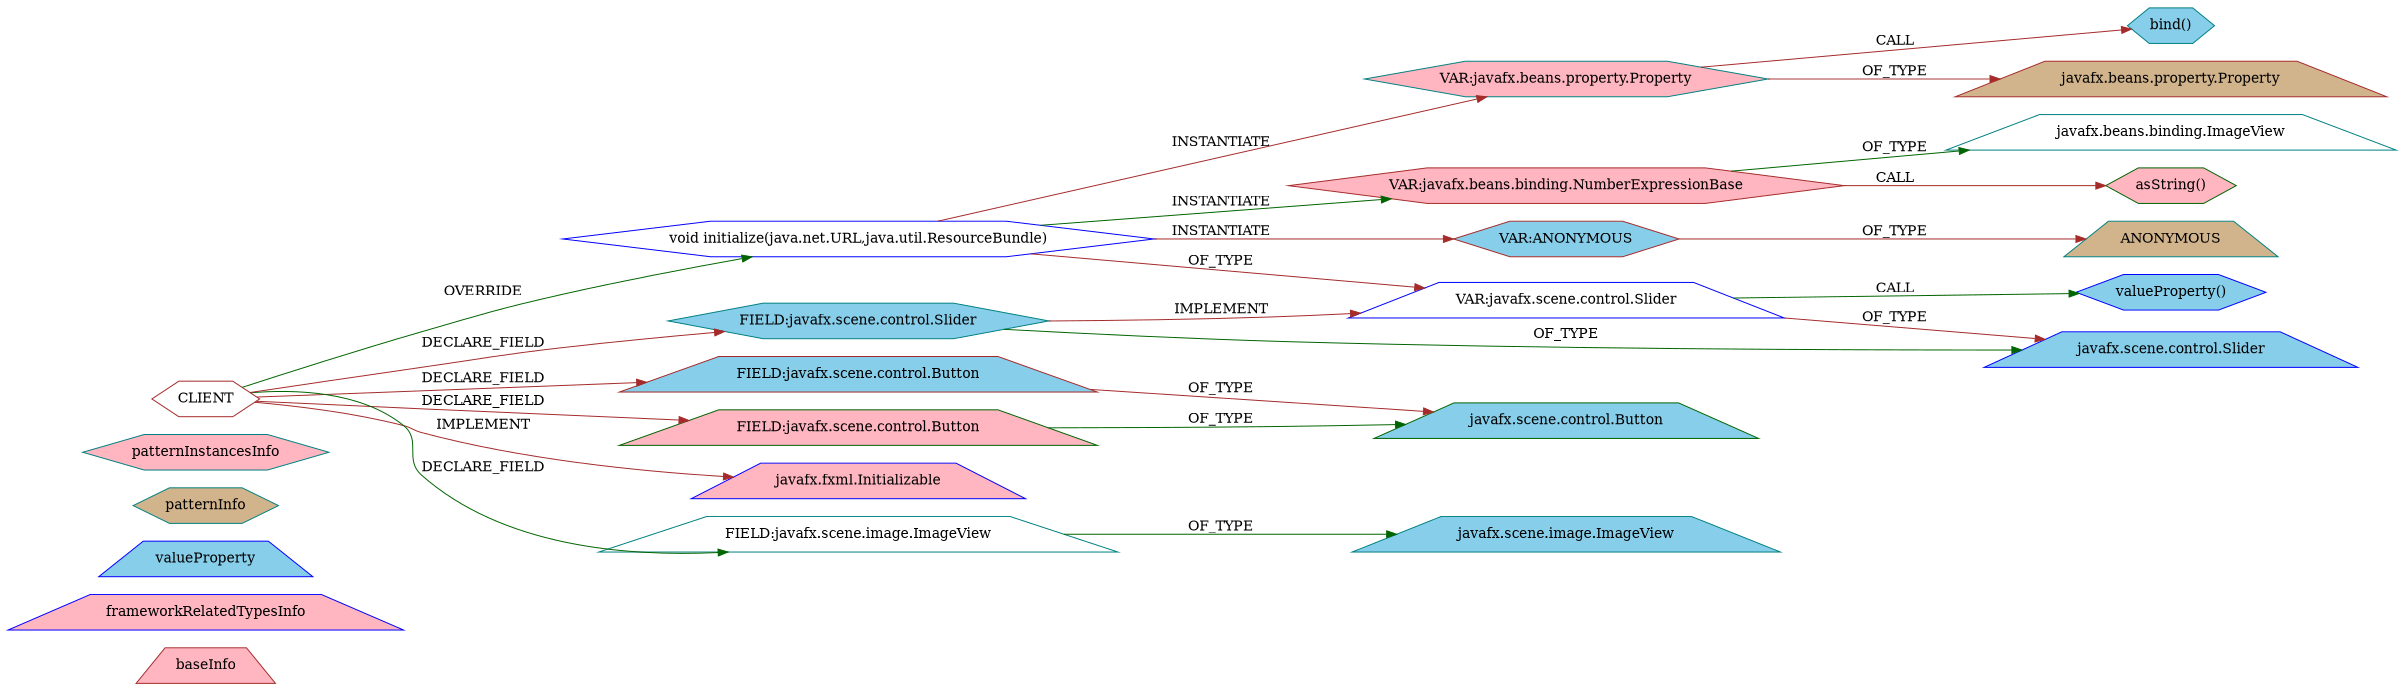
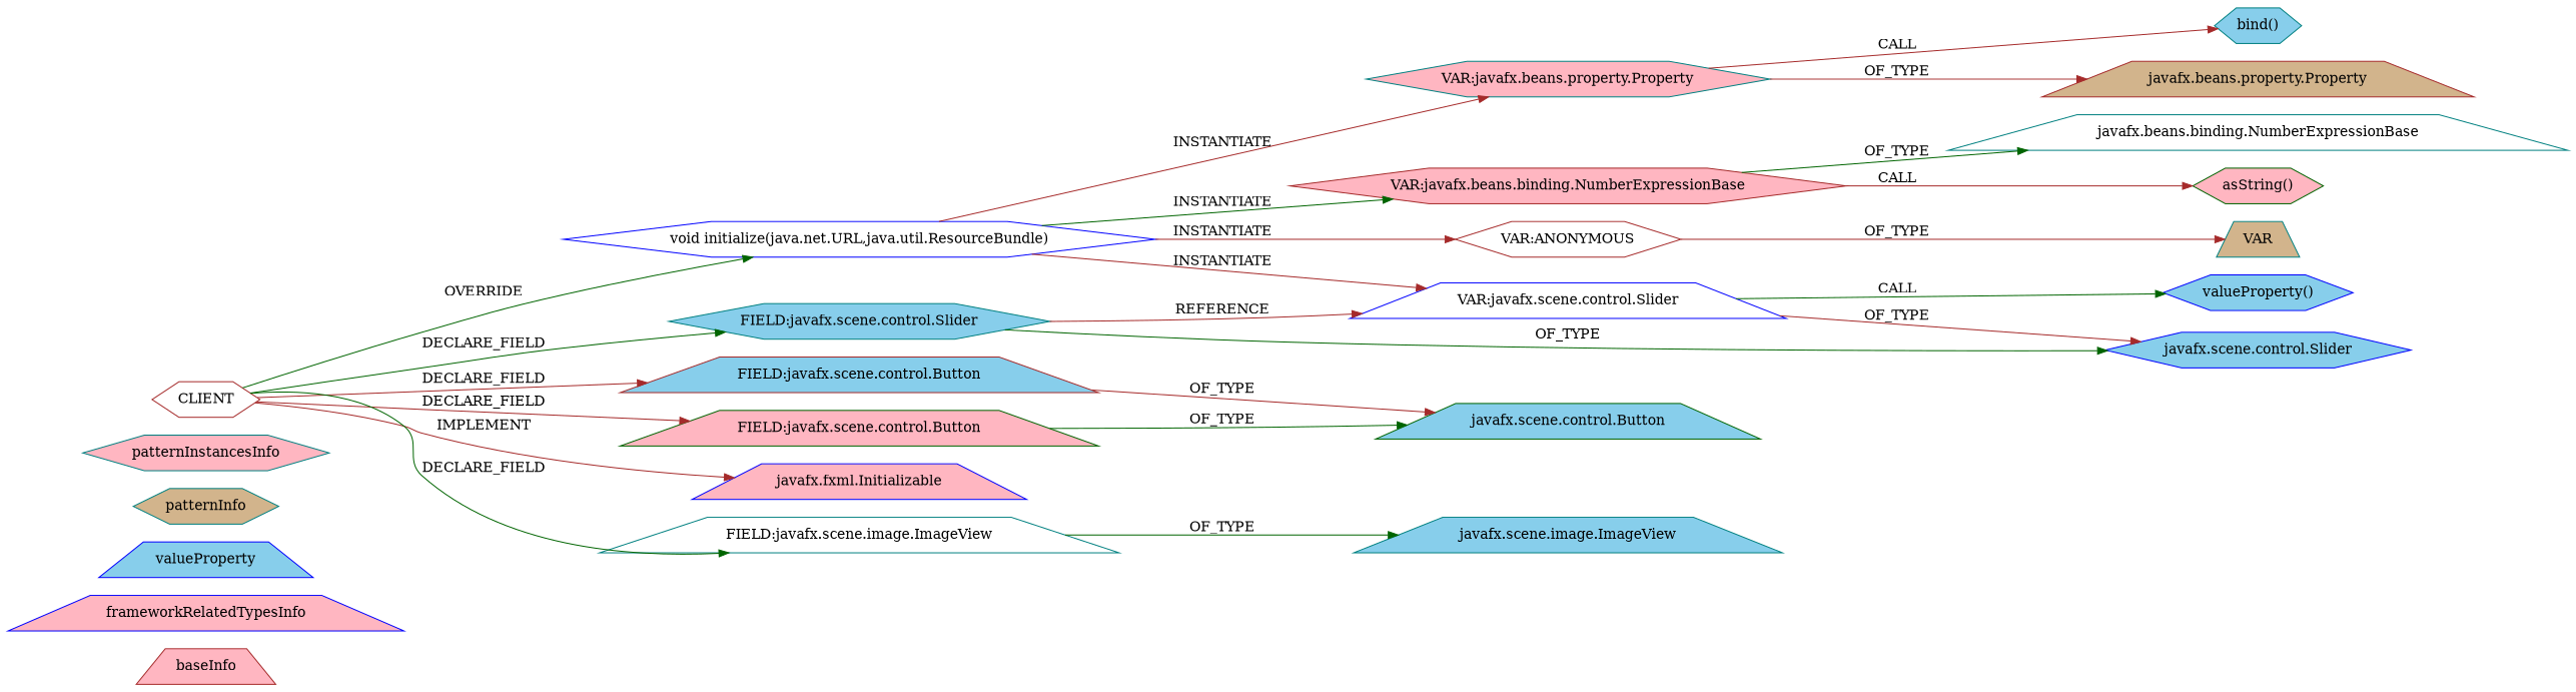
  digraph {
    rankdir=LR
    node [color=teal fillcolor=skyblue shape=trapezium style=filled isFrameworkType=false]
    edge [color=brown]
    baseInfo [category=pattern color=brown fillcolor=lightpink graphId=3764 isAnonymous=false possibleRelation=false isFrameworkType=""]
    frameworkRelatedTypesInfo [0="javafx.fxml.Initializable" color=blue fillcolor=lightpink isFrameworkType=""]
    n3 [color=blue label=valueProperty isFrameworkType=""]
    patternInfo [fillcolor=tan frequency=2.0 patternRootClient=0 shape=hexagon isFrameworkType=""]
    patternInstancesInfo [0="tarchan-ClipFX~/tarchan-ClipFX/ClipFX-master/src/com/mac/tarchan/clipfx/ClipFXController.java~ClipFXController~4467" 1="soonzsoonz-QuickFoot~/soonzsoonz-QuickFoot/QuickFoot-master/src/application/FXMLAdoptionController.java~FXMLAdoptionController~4247" fillcolor=lightpink shape=hexagon isFrameworkType=""]
-   n6 [fillcolor=white label="javafx.beans.binding.ImageView" vertexType=FRAMEWORK_CLASS_TYPE]
+   n6 [fillcolor=white label="javafx.beans.binding.NumberExpressionBase" vertexType=FRAMEWORK_CLASS_TYPE]
    n7 [color=brown fillcolor=lightpink label="VAR:javafx.beans.binding.NumberExpressionBase" shape=hexagon vertexType=VARIABLE_EXPRESION]
    n8 [color=darkgreen fillcolor=lightpink label="asString()" shape=hexagon vertexType=INSIDE_CALL]
    n9 [color=blue fillcolor=white label="void initialize(java.net.URL,java.util.ResourceBundle)" shape=hexagon vertexType=OVERRIDING_METHOD_DECLARATION]
-   n10 [color=brown label="VAR:ANONYMOUS" shape=hexagon vertexType=VARIABLE_EXPRESION]
+   n10 [color=brown fillcolor=white label="VAR:ANONYMOUS" shape=hexagon vertexType=VARIABLE_EXPRESION]
    n11 [color=blue fillcolor=white label="VAR:javafx.scene.control.Slider" vertexType=VARIABLE_EXPRESION]
    n12 [fillcolor=lightpink label="VAR:javafx.beans.property.Property" shape=hexagon vertexType=VARIABLE_EXPRESION]
-   n13 [fillcolor=tan label=ANONYMOUS vertexType=REFERENCE_ANONYMOUS_DECLARATION]
-   n14 [color=blue label="javafx.scene.control.Slider" vertexType=FRAMEWORK_CLASS_TYPE]
+   n13 [fillcolor=tan label=VAR vertexType=REFERENCE_ANONYMOUS_DECLARATION]
+   n14 [color=blue label="javafx.scene.control.Slider" shape=hexagon vertexType=FRAMEWORK_CLASS_TYPE]
    n15 [color=blue label="valueProperty()" shape=hexagon vertexType=INSIDE_CALL]
    n16 [label="bind()" shape=hexagon vertexType=INSIDE_CALL]
    n17 [color=brown fillcolor=tan label="javafx.beans.property.Property" vertexType=FRAMEWORK_INTERFACE_TYPE]
    n18 [color=brown fillcolor=white label=CLIENT shape=hexagon vertexType=ROOT_CLIENT_CLASS_DECLARATION]
    n19 [color=brown label="FIELD:javafx.scene.control.Button" vertexType=FIELD_DECLARATION]
    n20 [color=darkgreen fillcolor=lightpink label="FIELD:javafx.scene.control.Button" vertexType=FIELD_DECLARATION]
    n21 [color=blue fillcolor=lightpink label="javafx.fxml.Initializable" vertexType=FRAMEWORK_INTERFACE_TYPE]
    n22 [fillcolor=white label="FIELD:javafx.scene.image.ImageView" vertexType=FIELD_DECLARATION]
    n23 [label="FIELD:javafx.scene.control.Slider" shape=hexagon vertexType=FIELD_DECLARATION]
    n24 [color=darkgreen label="javafx.scene.control.Button" vertexType=FRAMEWORK_CLASS_TYPE]
    n25 [label="javafx.scene.image.ImageView" vertexType=FRAMEWORK_CLASS_TYPE]
    n7 -> n6 [color=darkgreen label=OF_TYPE]
    n7 -> n8 [label=CALL]
    n9 -> n7 [color=darkgreen label=INSTANTIATE]
    n9 -> n10 [label=INSTANTIATE]
-   n9 -> n11 [label=OF_TYPE]
+   n9 -> n11 [label=INSTANTIATE]
    n9 -> n12 [label=INSTANTIATE]
    n10 -> n13 [label=OF_TYPE]
    n11 -> n14 [label=OF_TYPE]
    n11 -> n15 [color=darkgreen label=CALL]
    n12 -> n16 [label=CALL]
    n12 -> n17 [label=OF_TYPE]
    n18 -> n9 [color=darkgreen label=OVERRIDE]
    n18 -> n19 [label=DECLARE_FIELD]
    n18 -> n20 [label=DECLARE_FIELD]
    n18 -> n21 [label=IMPLEMENT]
    n18 -> n22 [color=darkgreen label=DECLARE_FIELD]
-   n18 -> n23 [label=DECLARE_FIELD]
+   n18 -> n23 [color=darkgreen label=DECLARE_FIELD]
    n19 -> n24 [label=OF_TYPE]
    n20 -> n24 [color=darkgreen label=OF_TYPE]
    n22 -> n25 [color=darkgreen label=OF_TYPE]
-   n23 -> n11 [label=IMPLEMENT]
+   n23 -> n11 [label=REFERENCE]
    n23 -> n14 [color=darkgreen label=OF_TYPE]
  }
